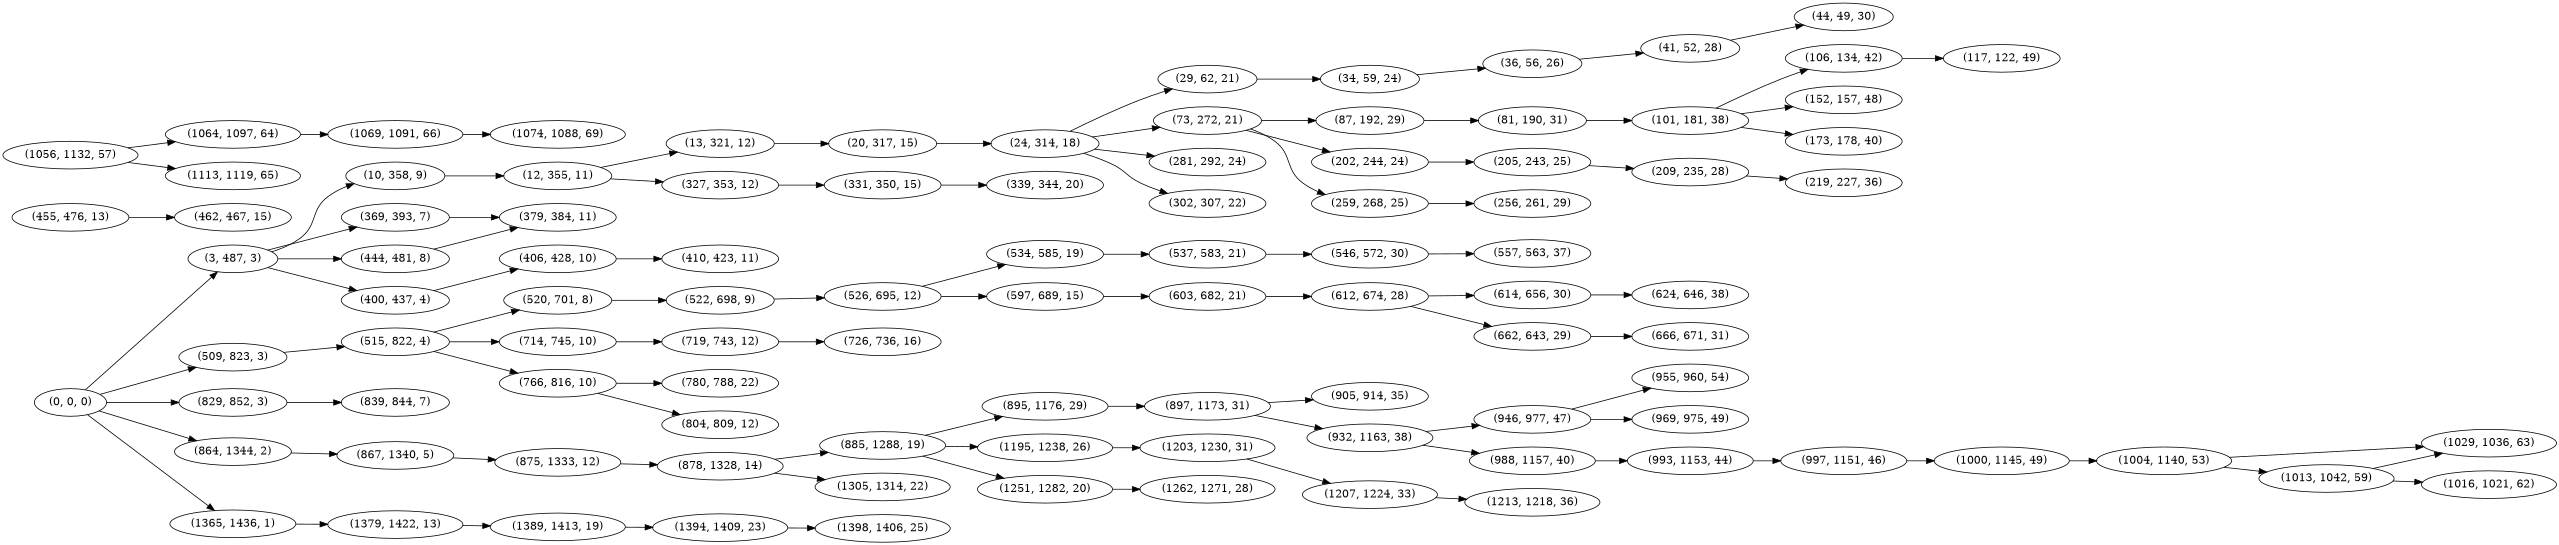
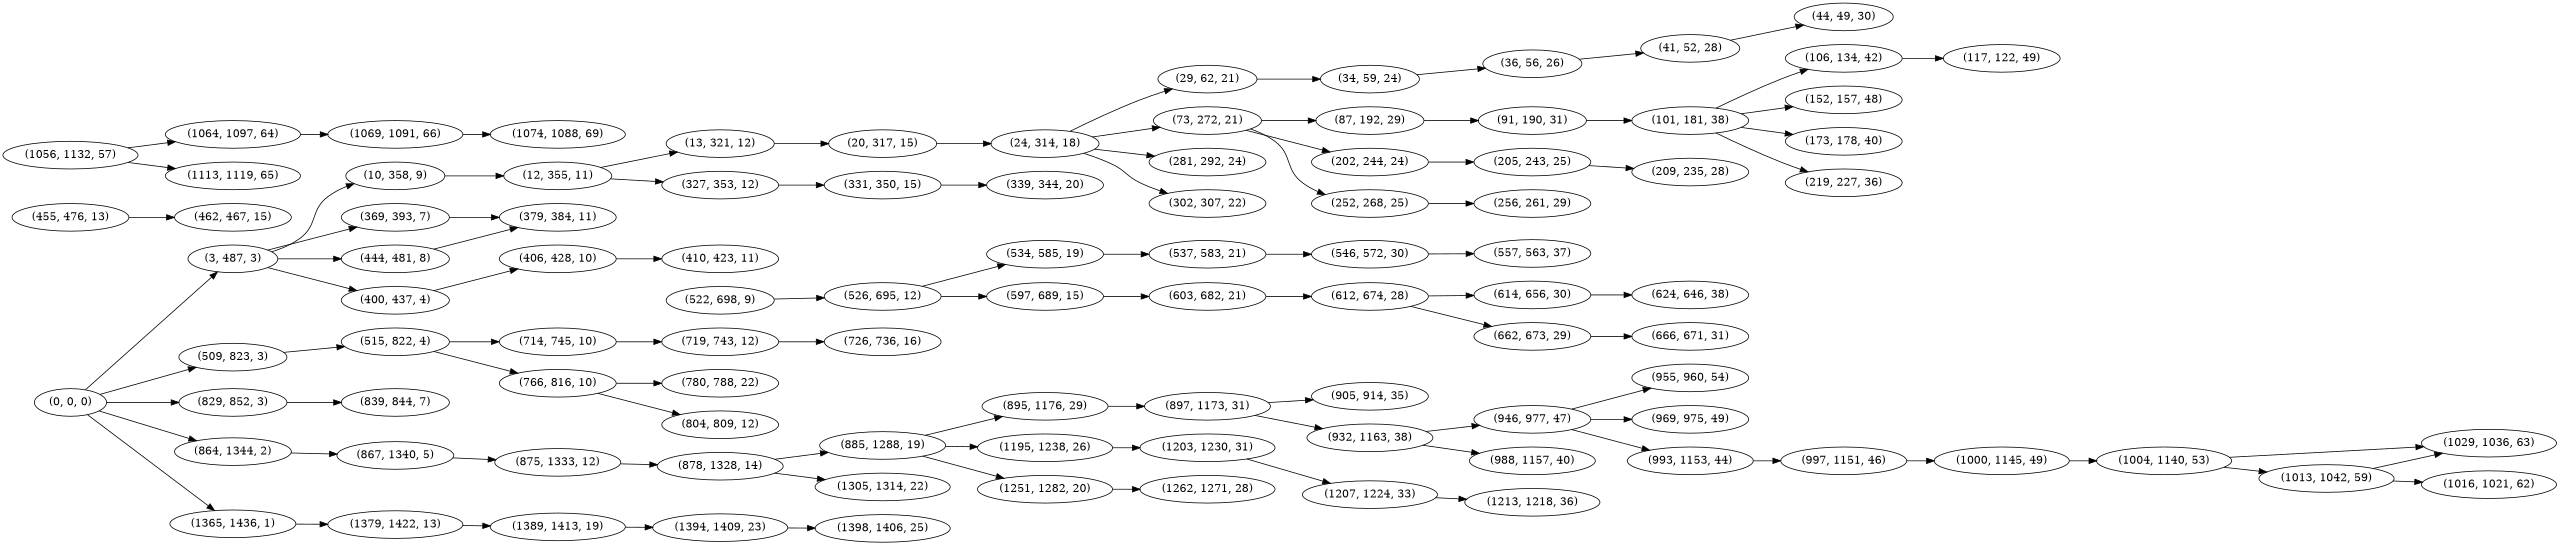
  digraph {
    rankdir=LR
    "(0, 0, 0)"
    "(3, 487, 3)"
    "(509, 823, 3)"
    "(829, 852, 3)"
    "(864, 1344, 2)"
    "(1365, 1436, 1)"
    "(10, 358, 9)"
    "(369, 393, 7)"
    "(400, 437, 4)"
    "(444, 481, 8)"
    "(515, 822, 4)"
    "(839, 844, 7)"
    "(867, 1340, 5)"
    "(1379, 1422, 13)"
    "(12, 355, 11)"
    "(379, 384, 11)"
    "(406, 428, 10)"
    "(13, 321, 12)"
    "(327, 353, 12)"
    "(20, 317, 15)"
    "(331, 350, 15)"
    "(24, 314, 18)"
    "(29, 62, 21)"
    "(73, 272, 21)"
    "(281, 292, 24)"
    "(302, 307, 22)"
    "(34, 59, 24)"
    "(87, 192, 29)"
    "(202, 244, 24)"
-   "(252, 268, 25)" [label="(259, 268, 25)"]
+   "(252, 268, 25)"
    "(36, 56, 26)"
    "(41, 52, 28)"
    "(44, 49, 30)"
-   "(91, 190, 31)" [label="(81, 190, 31)"]
+   "(91, 190, 31)"
    "(205, 243, 25)"
    "(256, 261, 29)"
    "(101, 181, 38)"
    "(106, 134, 42)"
    "(152, 157, 48)"
    "(173, 178, 40)"
    "(117, 122, 49)"
    "(209, 235, 28)"
    "(219, 227, 36)"
    "(339, 344, 20)"
    "(410, 423, 11)"
    "(455, 476, 13)"
    "(462, 467, 15)"
-   "(520, 701, 8)"
    "(714, 745, 10)"
    "(766, 816, 10)"
    "(522, 698, 9)"
    "(719, 743, 12)"
    "(780, 788, 22)"
    "(804, 809, 12)"
    "(526, 695, 12)"
    "(534, 585, 19)"
    "(597, 689, 15)"
    "(537, 583, 21)"
    "(603, 682, 21)"
    "(546, 572, 30)"
    "(557, 563, 37)"
    "(612, 674, 28)"
    "(614, 656, 30)"
-   "(662, 673, 29)" [label="(662, 643, 29)"]
+   "(662, 673, 29)"
    "(624, 646, 38)"
    "(666, 671, 31)"
    "(726, 736, 16)"
    "(875, 1333, 12)"
    "(878, 1328, 14)"
    "(885, 1288, 19)"
    "(1305, 1314, 22)"
    "(895, 1176, 29)"
    "(1195, 1238, 26)"
    "(1251, 1282, 20)"
    "(897, 1173, 31)"
    "(1203, 1230, 31)"
    "(1262, 1271, 28)"
    "(905, 914, 35)"
    "(932, 1163, 38)"
    "(946, 977, 47)"
    "(988, 1157, 40)"
    "(955, 960, 54)"
    "(969, 975, 49)"
    "(993, 1153, 44)"
    "(997, 1151, 46)"
    "(1000, 1145, 49)"
    "(1004, 1140, 53)"
    "(1013, 1042, 59)"
    "(1029, 1036, 63)"
    "(1016, 1021, 62)"
    "(1056, 1132, 57)"
    "(1064, 1097, 64)"
    "(1113, 1119, 65)"
    "(1069, 1091, 66)"
    "(1074, 1088, 69)"
    "(1207, 1224, 33)"
    "(1213, 1218, 36)"
    "(1389, 1413, 19)"
    "(1394, 1409, 23)"
    "(1398, 1406, 25)"
    "(0, 0, 0)" -> "(3, 487, 3)"
    "(0, 0, 0)" -> "(509, 823, 3)"
    "(0, 0, 0)" -> "(829, 852, 3)"
    "(0, 0, 0)" -> "(864, 1344, 2)"
    "(0, 0, 0)" -> "(1365, 1436, 1)"
    "(3, 487, 3)" -> "(10, 358, 9)"
    "(3, 487, 3)" -> "(369, 393, 7)"
    "(3, 487, 3)" -> "(400, 437, 4)"
    "(3, 487, 3)" -> "(444, 481, 8)"
    "(509, 823, 3)" -> "(515, 822, 4)"
    "(829, 852, 3)" -> "(839, 844, 7)"
    "(864, 1344, 2)" -> "(867, 1340, 5)"
    "(1365, 1436, 1)" -> "(1379, 1422, 13)"
    "(10, 358, 9)" -> "(12, 355, 11)"
    "(369, 393, 7)" -> "(379, 384, 11)"
    "(400, 437, 4)" -> "(406, 428, 10)"
    "(444, 481, 8)" -> "(379, 384, 11)"
-   "(515, 822, 4)" -> "(520, 701, 8)"
    "(515, 822, 4)" -> "(714, 745, 10)"
    "(515, 822, 4)" -> "(766, 816, 10)"
    "(867, 1340, 5)" -> "(875, 1333, 12)"
    "(1379, 1422, 13)" -> "(1389, 1413, 19)"
    "(12, 355, 11)" -> "(13, 321, 12)"
    "(12, 355, 11)" -> "(327, 353, 12)"
    "(406, 428, 10)" -> "(410, 423, 11)"
    "(13, 321, 12)" -> "(20, 317, 15)"
    "(327, 353, 12)" -> "(331, 350, 15)"
    "(20, 317, 15)" -> "(24, 314, 18)"
    "(331, 350, 15)" -> "(339, 344, 20)"
    "(24, 314, 18)" -> "(29, 62, 21)"
    "(24, 314, 18)" -> "(73, 272, 21)"
    "(24, 314, 18)" -> "(281, 292, 24)"
    "(24, 314, 18)" -> "(302, 307, 22)"
    "(29, 62, 21)" -> "(34, 59, 24)"
    "(73, 272, 21)" -> "(87, 192, 29)"
    "(73, 272, 21)" -> "(202, 244, 24)"
    "(73, 272, 21)" -> "(252, 268, 25)"
    "(34, 59, 24)" -> "(36, 56, 26)"
    "(87, 192, 29)" -> "(91, 190, 31)"
    "(202, 244, 24)" -> "(205, 243, 25)"
    "(252, 268, 25)" -> "(256, 261, 29)"
    "(36, 56, 26)" -> "(41, 52, 28)"
    "(41, 52, 28)" -> "(44, 49, 30)"
    "(91, 190, 31)" -> "(101, 181, 38)"
    "(205, 243, 25)" -> "(209, 235, 28)"
    "(101, 181, 38)" -> "(106, 134, 42)"
    "(101, 181, 38)" -> "(152, 157, 48)"
    "(101, 181, 38)" -> "(173, 178, 40)"
    "(106, 134, 42)" -> "(117, 122, 49)"
-   "(209, 235, 28)" -> "(219, 227, 36)"
+   "(101, 181, 38)" -> "(219, 227, 36)"
    "(455, 476, 13)" -> "(462, 467, 15)"
-   "(520, 701, 8)" -> "(522, 698, 9)"
    "(714, 745, 10)" -> "(719, 743, 12)"
    "(766, 816, 10)" -> "(780, 788, 22)"
    "(766, 816, 10)" -> "(804, 809, 12)"
    "(522, 698, 9)" -> "(526, 695, 12)"
    "(719, 743, 12)" -> "(726, 736, 16)"
    "(526, 695, 12)" -> "(534, 585, 19)"
    "(526, 695, 12)" -> "(597, 689, 15)"
    "(534, 585, 19)" -> "(537, 583, 21)"
    "(597, 689, 15)" -> "(603, 682, 21)"
    "(537, 583, 21)" -> "(546, 572, 30)"
    "(603, 682, 21)" -> "(612, 674, 28)"
    "(546, 572, 30)" -> "(557, 563, 37)"
    "(612, 674, 28)" -> "(614, 656, 30)"
    "(612, 674, 28)" -> "(662, 673, 29)"
    "(614, 656, 30)" -> "(624, 646, 38)"
    "(662, 673, 29)" -> "(666, 671, 31)"
    "(875, 1333, 12)" -> "(878, 1328, 14)"
    "(878, 1328, 14)" -> "(885, 1288, 19)"
    "(878, 1328, 14)" -> "(1305, 1314, 22)"
    "(885, 1288, 19)" -> "(895, 1176, 29)"
    "(885, 1288, 19)" -> "(1195, 1238, 26)"
    "(885, 1288, 19)" -> "(1251, 1282, 20)"
    "(895, 1176, 29)" -> "(897, 1173, 31)"
    "(1195, 1238, 26)" -> "(1203, 1230, 31)"
    "(1251, 1282, 20)" -> "(1262, 1271, 28)"
    "(897, 1173, 31)" -> "(905, 914, 35)"
    "(897, 1173, 31)" -> "(932, 1163, 38)"
    "(1203, 1230, 31)" -> "(1207, 1224, 33)"
    "(932, 1163, 38)" -> "(946, 977, 47)"
    "(932, 1163, 38)" -> "(988, 1157, 40)"
    "(946, 977, 47)" -> "(955, 960, 54)"
    "(946, 977, 47)" -> "(969, 975, 49)"
-   "(988, 1157, 40)" -> "(993, 1153, 44)"
+   "(946, 977, 47)" -> "(993, 1153, 44)"
    "(993, 1153, 44)" -> "(997, 1151, 46)"
    "(997, 1151, 46)" -> "(1000, 1145, 49)"
    "(1000, 1145, 49)" -> "(1004, 1140, 53)"
    "(1004, 1140, 53)" -> "(1013, 1042, 59)"
    "(1004, 1140, 53)" -> "(1029, 1036, 63)"
    "(1013, 1042, 59)" -> "(1029, 1036, 63)"
    "(1013, 1042, 59)" -> "(1016, 1021, 62)"
    "(1056, 1132, 57)" -> "(1064, 1097, 64)"
    "(1056, 1132, 57)" -> "(1113, 1119, 65)"
    "(1064, 1097, 64)" -> "(1069, 1091, 66)"
    "(1069, 1091, 66)" -> "(1074, 1088, 69)"
    "(1207, 1224, 33)" -> "(1213, 1218, 36)"
    "(1389, 1413, 19)" -> "(1394, 1409, 23)"
    "(1394, 1409, 23)" -> "(1398, 1406, 25)"
  }
